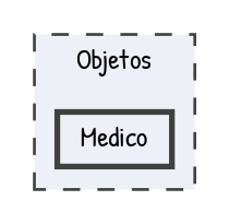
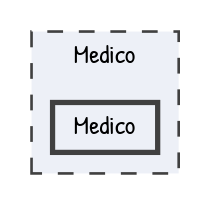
  digraph {
    compound=true
    fontname="Patrick Hand"
    n1 [color=grey25 fillcolor="#edf0f7" fontname="Patrick Hand" fontsize=10 height=0.2 label=Medico shape=box style="filled,bold" width=0.4]
    subgraph cluster_1 {
      bgcolor="#edf0f7"
      fontsize=10
-     label=Objetos
+     label=Medico
      pencolor=grey25
      style="filled,dashed"
      n1
    }
  }
